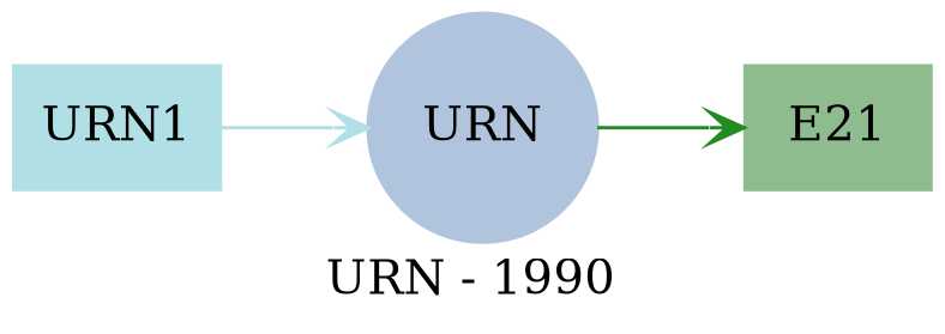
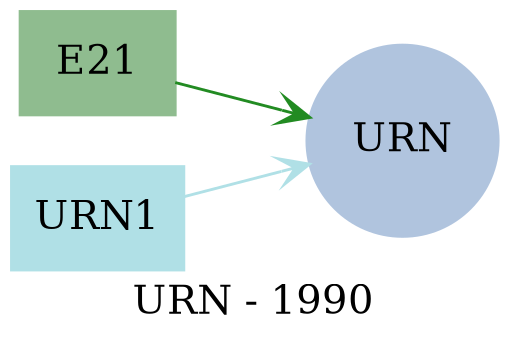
  strict digraph {
    compound=True
    concentrate=True
    label="URN - 1990"
    rankdir=LR
    splines=True
    node [shape=box style=filled]
    edge [arrowhead=vee fontsize=8 labelfloat=False labelfontcolor=lightgreen weight=0.5]
    E21 [color=darkseagreen]
    n2 [color=powderblue label=URN1]
    URN [color=lightsteelblue shape=circle]
    subgraph sub_1 {
      E21
      n2
    }
    subgraph sub_2 {
      E21
      URN
    }
    subgraph sub_3 {
      n2
      URN
    }
    n2 -> URN [color=powderblue label="   "]
-   URN -> E21 [color=forestgreen label="   "]
+   E21 -> URN [color=forestgreen label="   "]
  }
